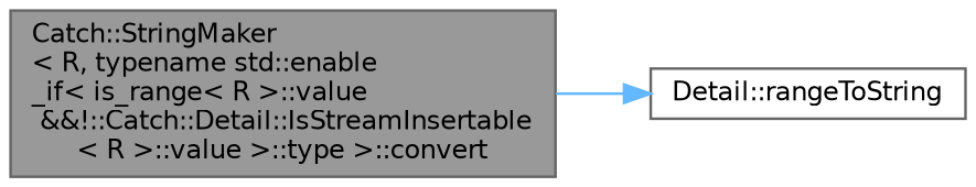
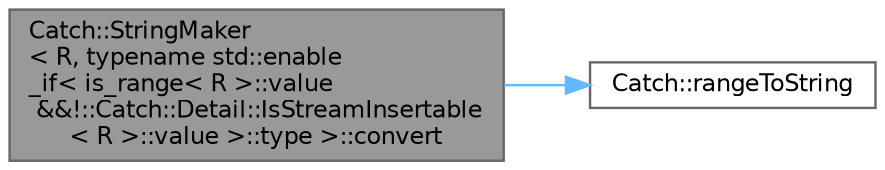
  digraph {
    rankdir=LR
    node [fontname=Helvetica fontsize=10 shape=box style=filled]
    n1 [color=gray40 fillcolor=grey60 fontcolor=black height=0.2 label="Catch::StringMaker\l\< R, typename std::enable\l_if\< is_range\< R \>::value\l &&!::Catch::Detail::IsStreamInsertable\l\< R \>::value \>::type \>::convert" width=0.4]
-   n2 [color=grey40 fillcolor=white height=0.2 label="Detail::rangeToString" width=0.4]
+   n2 [color=grey40 fillcolor=white height=0.2 label="Catch::rangeToString" width=0.4]
    n1 -> n2 [color=steelblue1 fontname=Helvetica fontsize=10 labelfontname=Helvetica labelfontsize=10 style=solid]
  }
